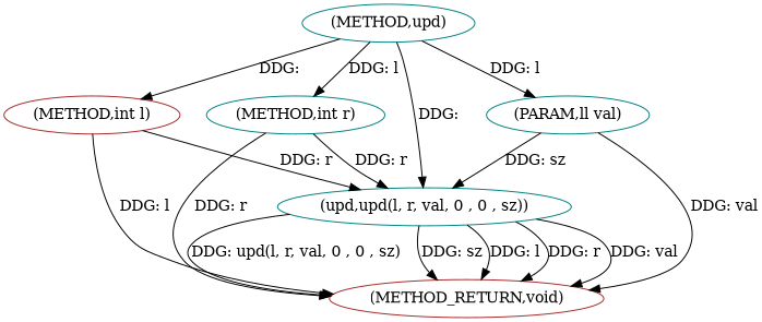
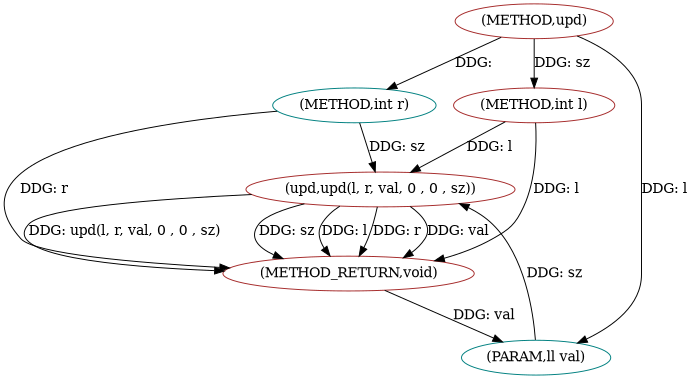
  digraph {
    node [color=brown]
-   n1 [color=teal label="(METHOD,upd)"]
+   n1 [label="(METHOD,upd)"]
    n2 [label="(METHOD,int l)"]
    n3 [color=teal label="(METHOD,int r)"]
    n4 [color=teal label="(PARAM,ll val)"]
-   n5 [color=teal label="(upd,upd(l, r, val, 0 , 0 , sz))"]
+   n5 [label="(upd,upd(l, r, val, 0 , 0 , sz))"]
    n6 [label="(METHOD_RETURN,void)"]
-   n1 -> n2 [label="DDG: "]
-   n1 -> n3 [label="DDG: l"]
+   n1 -> n2 [label="DDG: sz"]
+   n1 -> n3 [label="DDG: "]
    n1 -> n4 [label="DDG: l"]
-   n1 -> n5 [label="DDG: "]
-   n2 -> n5 [label="DDG: r"]
+   n2 -> n5 [label="DDG: l"]
    n2 -> n6 [label="DDG: l"]
-   n3 -> n5 [label="DDG: r"]
+   n3 -> n5 [label="DDG: sz"]
    n3 -> n6 [label="DDG: r"]
    n4 -> n5 [label="DDG: sz"]
-   n4 -> n6 [label="DDG: val"]
+   n6 -> n4 [label="DDG: val"]
    n5 -> n6 [label="DDG: l"]
    n5 -> n6 [label="DDG: r"]
    n5 -> n6 [label="DDG: val"]
    n5 -> n6 [label="DDG: upd(l, r, val, 0 , 0 , sz)"]
    n5 -> n6 [label="DDG: sz"]
  }
